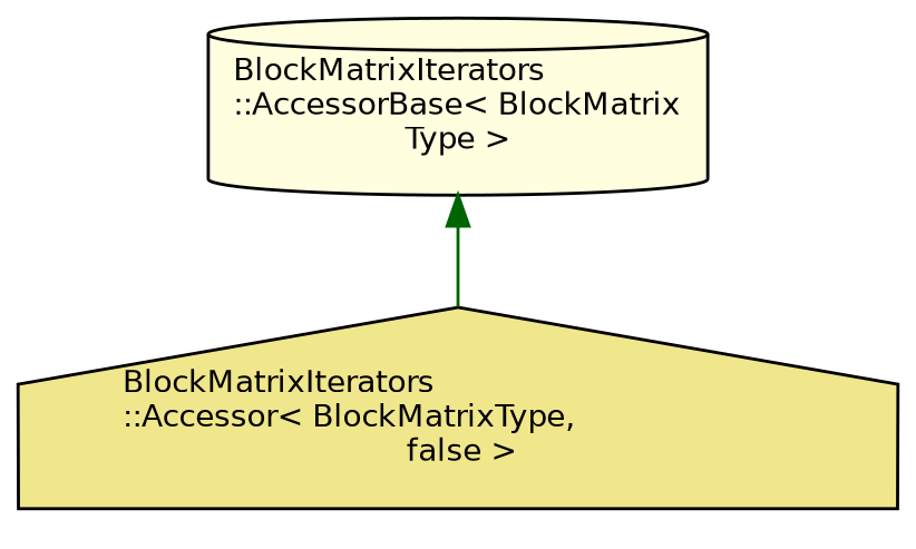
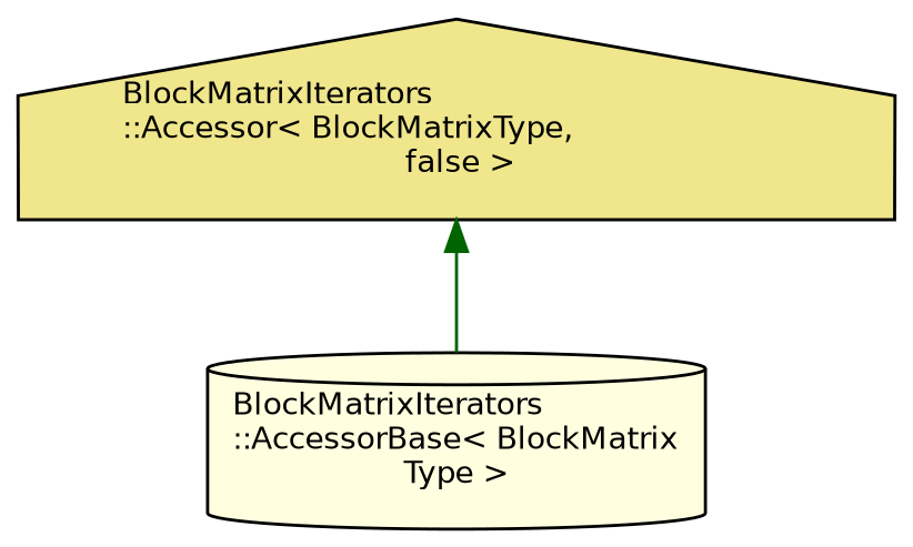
  digraph {
    node [color=black fontname=Helvetica fontsize=10 style=filled]
    n1 [fillcolor=khaki fontcolor=black height=0.2 label="BlockMatrixIterators\l::Accessor\< BlockMatrixType,\l false \>" shape=house width=0.4]
    n2 [fillcolor=lightyellow height=0.2 label="BlockMatrixIterators\l::AccessorBase\< BlockMatrix\lType \>" shape=cylinder width=0.4]
-   n2 -> n1 [color=darkgreen dir=back fontname=Helvetica fontsize=10 labelfontname=Helvetica labelfontsize=10 style=solid]
+   n1 -> n2 [color=darkgreen dir=back fontname=Helvetica fontsize=10 labelfontname=Helvetica labelfontsize=10 style=solid]
  }
